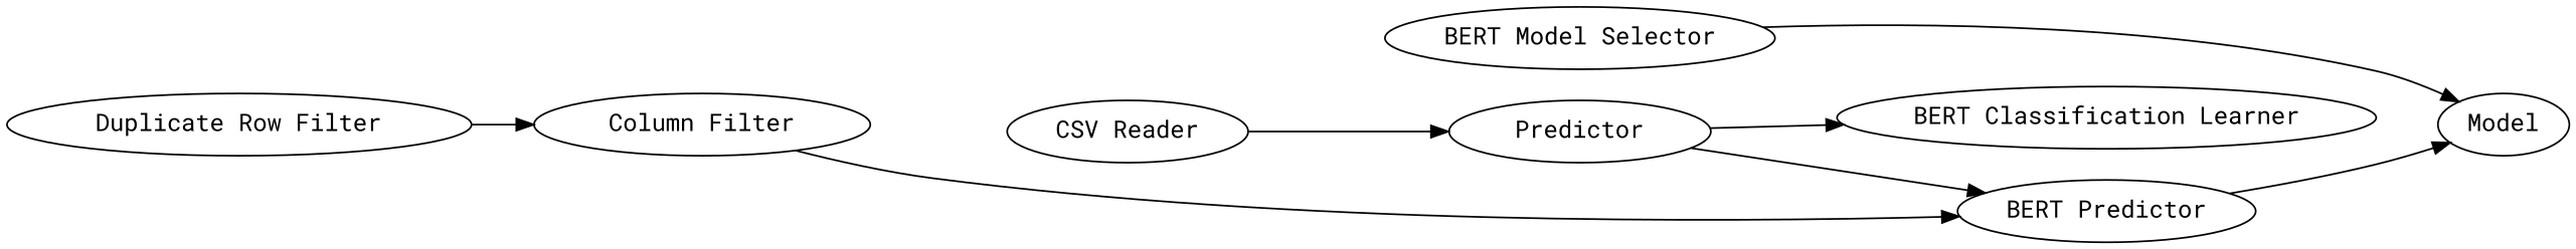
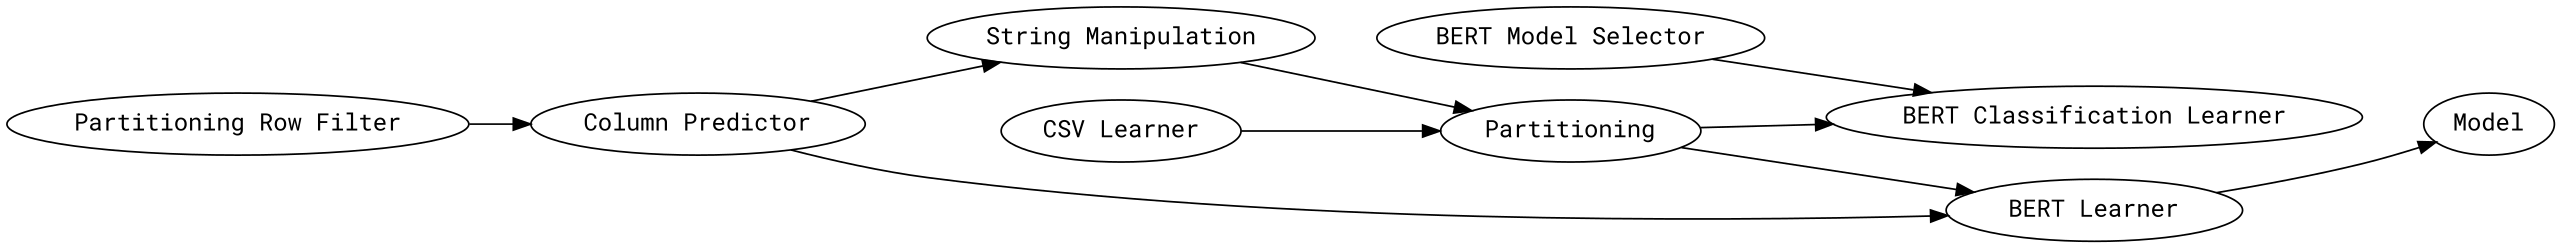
  digraph {
    fontname="Roboto Mono"
    rankdir=LR
    node [fontname="Roboto Mono"]
    edge [fontname="Roboto Mono"]
    n1 [label="BERT Model Selector"]
    n2 [label="BERT Classification Learner"]
-   n4 [label=Predictor]
-   n5 [label="BERT Predictor"]
-   n6 [label="Duplicate Row Filter"]
-   n7 [label="Column Filter"]
+   n3 [label="String Manipulation"]
+   n4 [label=Partitioning]
+   n5 [label="BERT Learner"]
+   n6 [label="Partitioning Row Filter"]
+   n7 [label="Column Predictor"]
    n8 [label=Model]
-   n9 [label="CSV Reader"]
-   n1 -> n8
+   n9 [label="CSV Learner"]
+   n1 -> n2
+   n3 -> n4
    n4 -> n2
    n4 -> n5
    n5 -> n8
    n6 -> n7
+   n7 -> n3
    n7 -> n5
    n9 -> n4
  }
